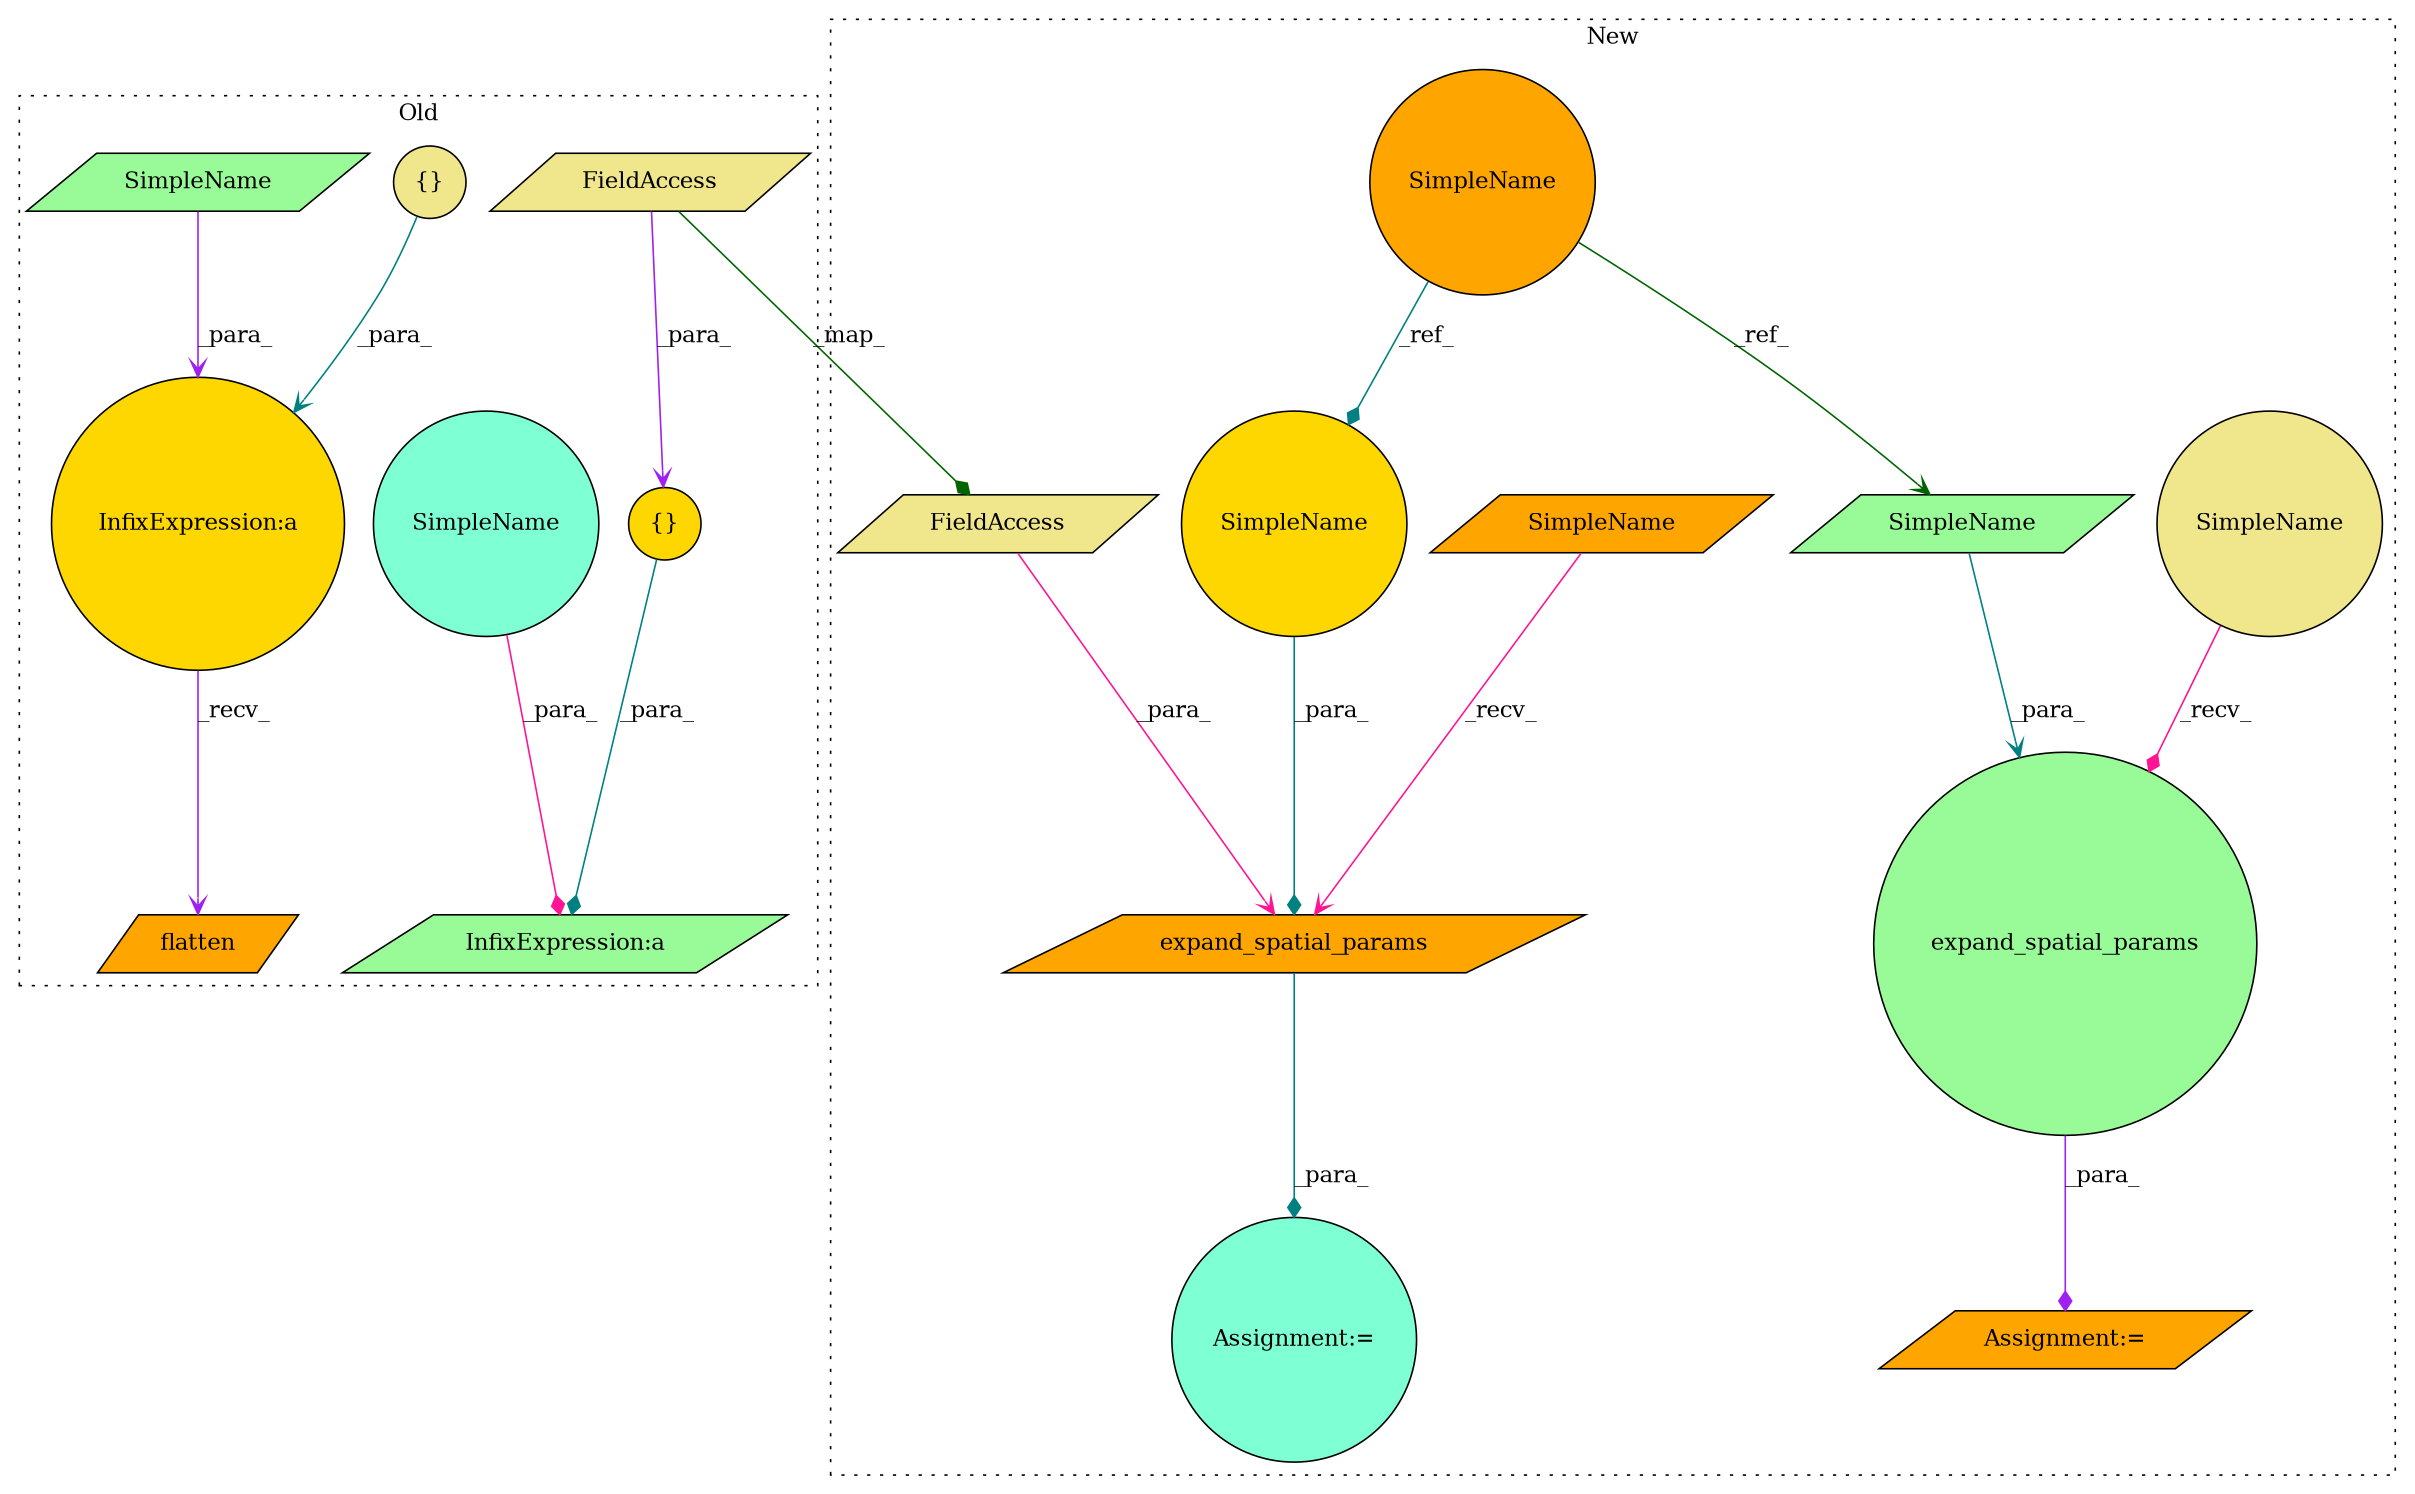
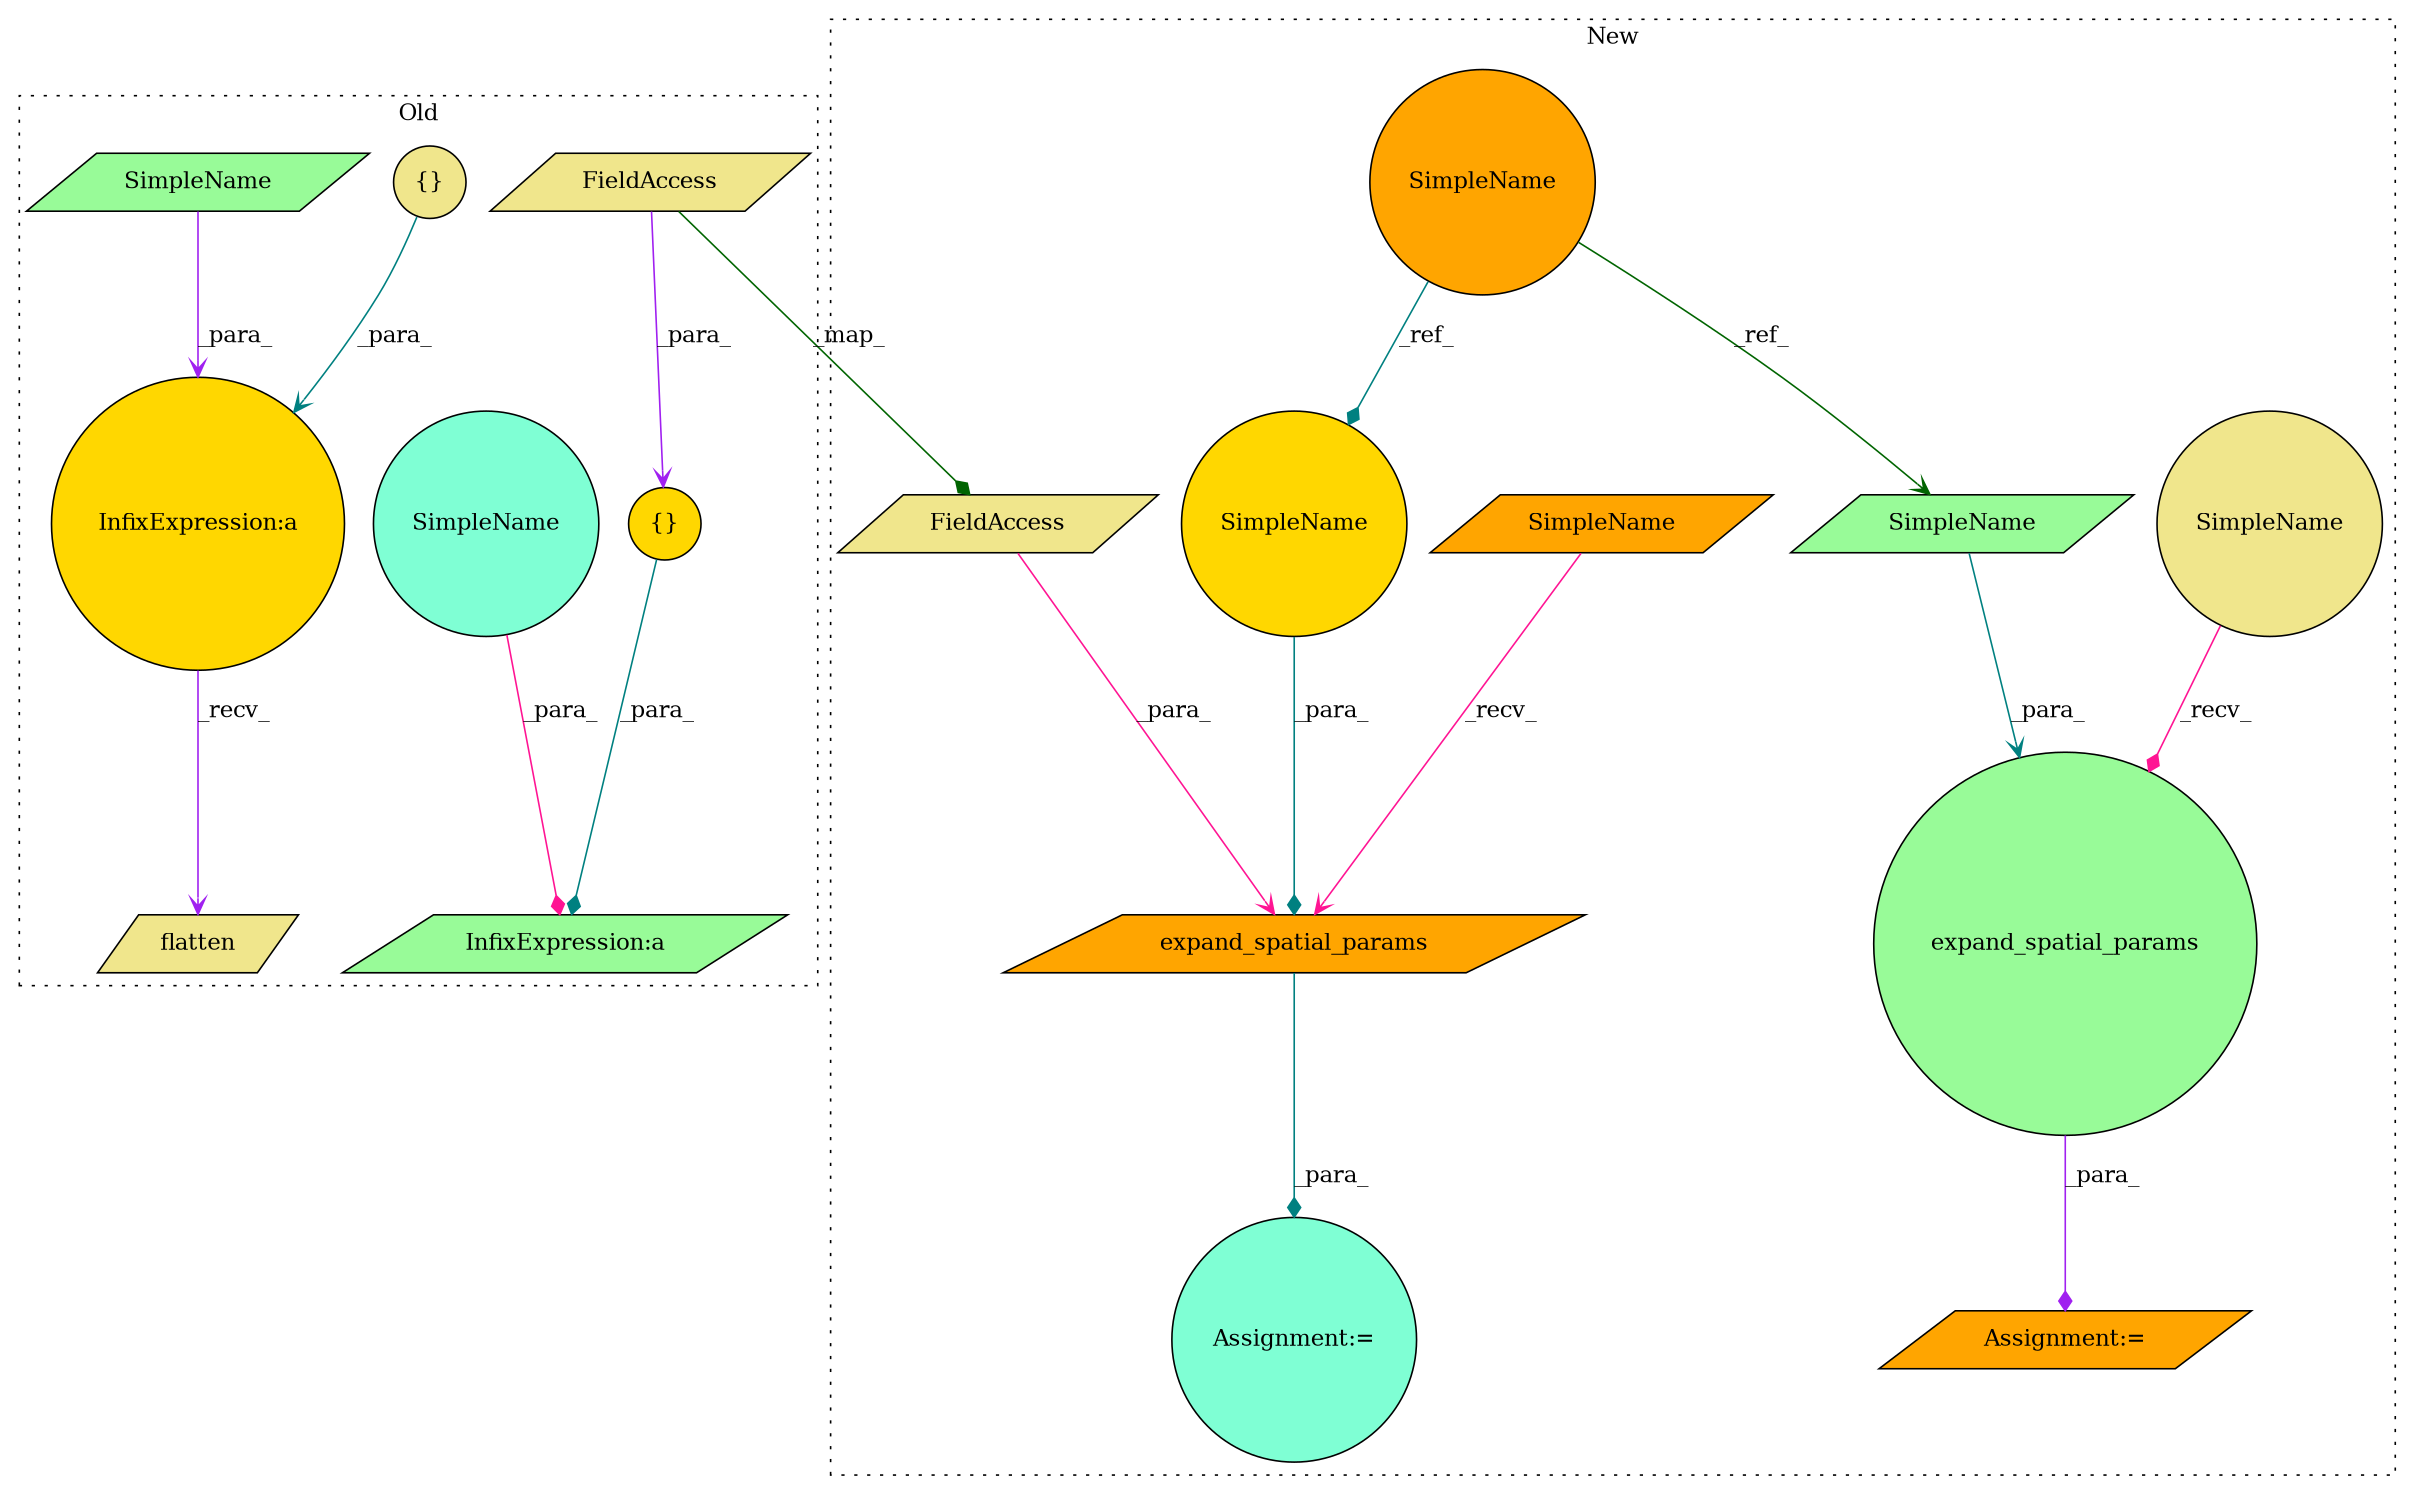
  digraph {
    node [a=42 l=12 shape=circle style=filled fillcolor=khaki]
    edge [color=teal arrowhead=diamond]
    n1 [a=4 l="1,1" label="{}" s="1687,1699" fillcolor=gold]
    n2 [a=27 l=3 label="InfixExpression:a" s=1700 shape=parallelogram fillcolor=palegreen]
    n3 [a=22 l=11 label=FieldAccess s=1688 shape=parallelogram]
    n4 [a=27 l=3 label="InfixExpression:a" s=1245 fillcolor=gold]
    n5 [a=4 l="1,1" label="{}" s="1227,1244"]
-   n6 [a=32 l=9 label=flatten s=1292 shape=parallelogram fillcolor=orange]
+   n6 [a=32 l=9 label=flatten s=1292 shape=parallelogram]
    n7 [label=SimpleName s=1703 fillcolor=aquamarine]
    n8 [label=SimpleName s=1248 shape=parallelogram fillcolor=palegreen]
    n9 [a=32 l="22,1" label=expand_spatial_params s="1317,1363" shape=parallelogram fillcolor=orange]
    n10 [a=7 l=1 label="Assignment:=" s=1305 fillcolor=aquamarine]
    n11 [a=22 l=11 label=FieldAccess s=1339 shape=parallelogram]
    n12 [label=SimpleName s=1090 fillcolor=orange]
    n13 [a=32 l="22,1" label=expand_spatial_params s="1232,1283" fillcolor=palegreen]
    n14 [a=7 l=1 label="Assignment:=" s=1220 shape=parallelogram fillcolor=orange]
    n15 [l=10 label=SimpleName s=1221]
    n16 [l=10 label=SimpleName s=1306 shape=parallelogram fillcolor=orange]
    n17 [label=SimpleName s=1351 fillcolor=gold]
    n18 [label=SimpleName s=1271 shape=parallelogram fillcolor=palegreen]
    subgraph cluster_1 {
      label=Old
      style=dotted
      n1
      n2
      n3
      n4
      n5
      n6
      n7
      n8
    }
    subgraph cluster_2 {
      label=New
      style=dotted
      n9
      n10
      n11
      n12
      n13
      n14
      n15
      n16
      n17
      n18
    }
    n1 -> n2 [label=_para_]
    n3 -> n1 [label=_para_ color=purple arrowhead=vee]
    n3 -> n11 [label=_map_ color=darkgreen]
    n4 -> n6 [label=_recv_ color=purple arrowhead=vee]
    n5 -> n4 [label=_para_ arrowhead=vee]
    n7 -> n2 [label=_para_ color=deeppink]
    n8 -> n4 [label=_para_ color=purple arrowhead=vee]
    n9 -> n10 [label=_para_]
    n11 -> n9 [label=_para_ color=deeppink arrowhead=vee]
    n12 -> n17 [label=_ref_]
    n12 -> n18 [label=_ref_ color=darkgreen arrowhead=vee]
    n13 -> n14 [label=_para_ color=purple]
    n15 -> n13 [label=_recv_ color=deeppink]
    n16 -> n9 [label=_recv_ color=deeppink arrowhead=vee]
    n17 -> n9 [label=_para_]
    n18 -> n13 [label=_para_ arrowhead=vee]
  }
